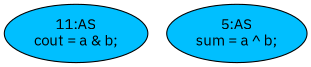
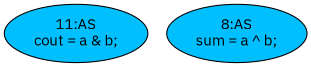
  strict digraph {
    fontname="IBM Plex Sans"
    node [fillcolor=deepskyblue statements="[]" style=filled typ=Assign use_var="['a', 'b']" fontname="IBM Plex Sans"]
    n1 [ast="<pyverilog.vparser.ast.Assign object at 0x7f8856ab71d0>" def_var="['cout']" label="11:AS\ncout = a & b;"]
-   n2 [ast="<pyverilog.vparser.ast.Assign object at 0x7f8856b35f10>" def_var="['sum']" label="5:AS\nsum = a ^ b;"]
+   n2 [ast="<pyverilog.vparser.ast.Assign object at 0x7f8856b35f10>" def_var="['sum']" label="8:AS\nsum = a ^ b;"]
  }
